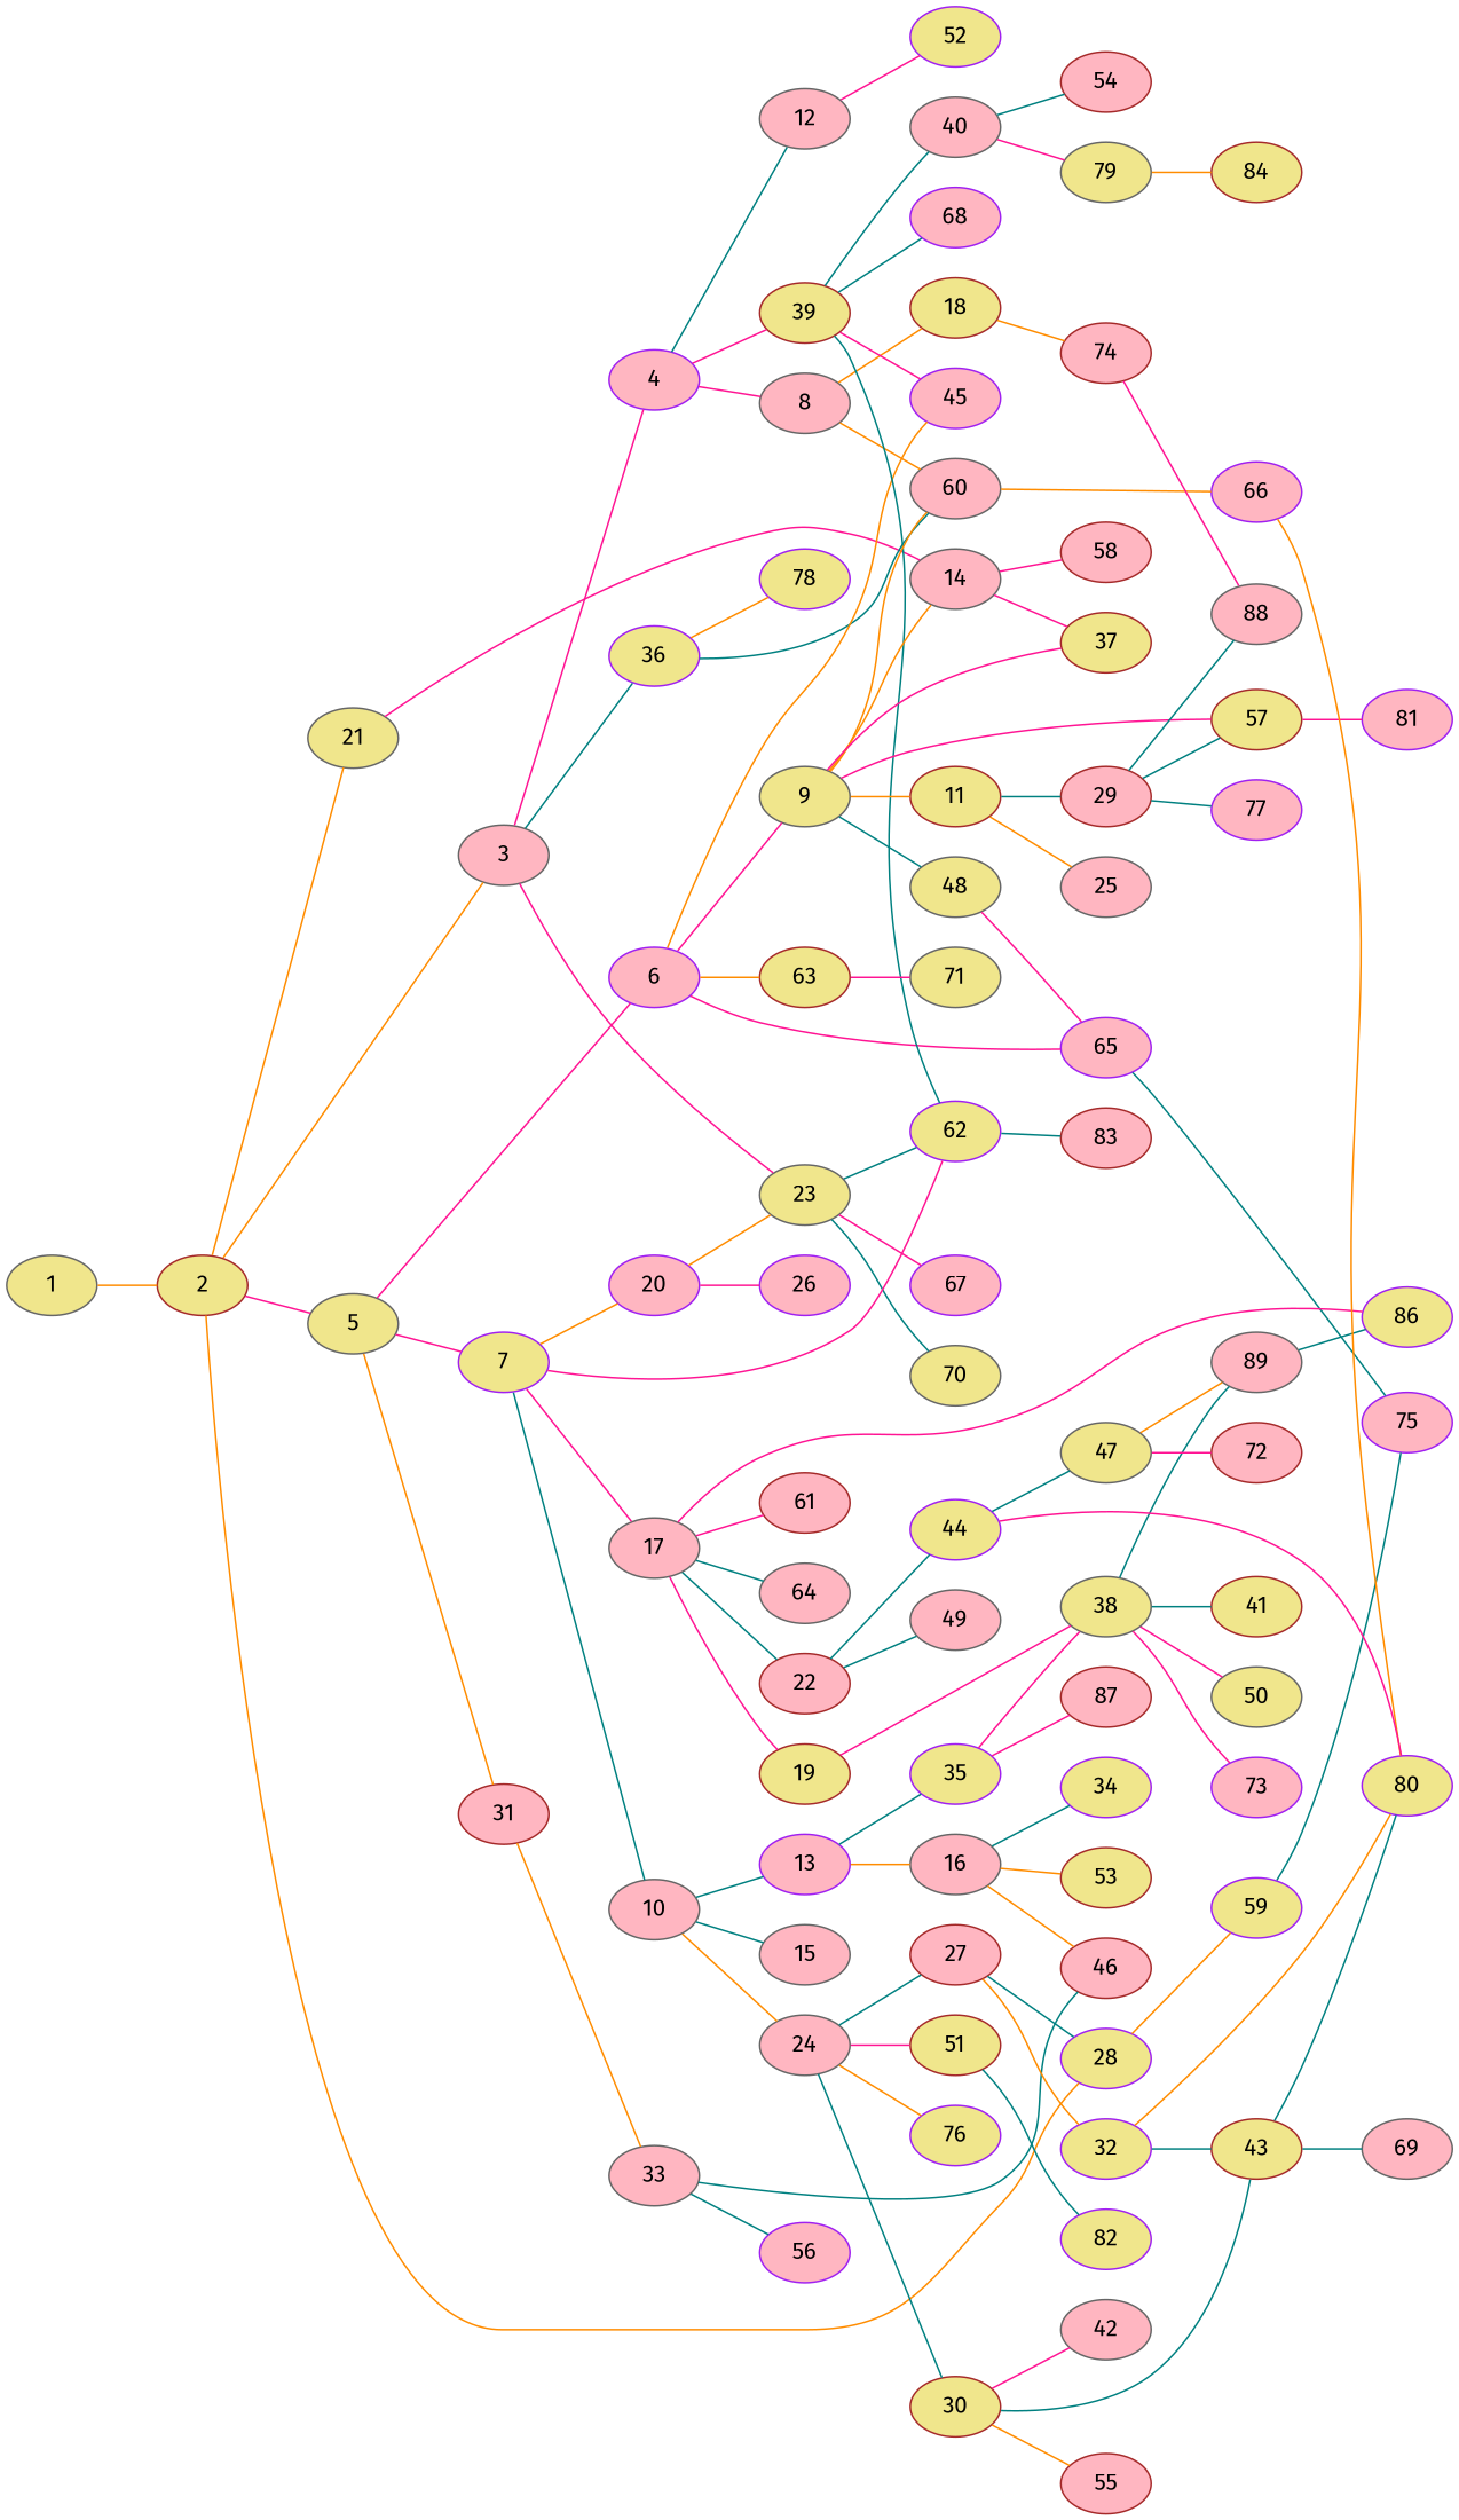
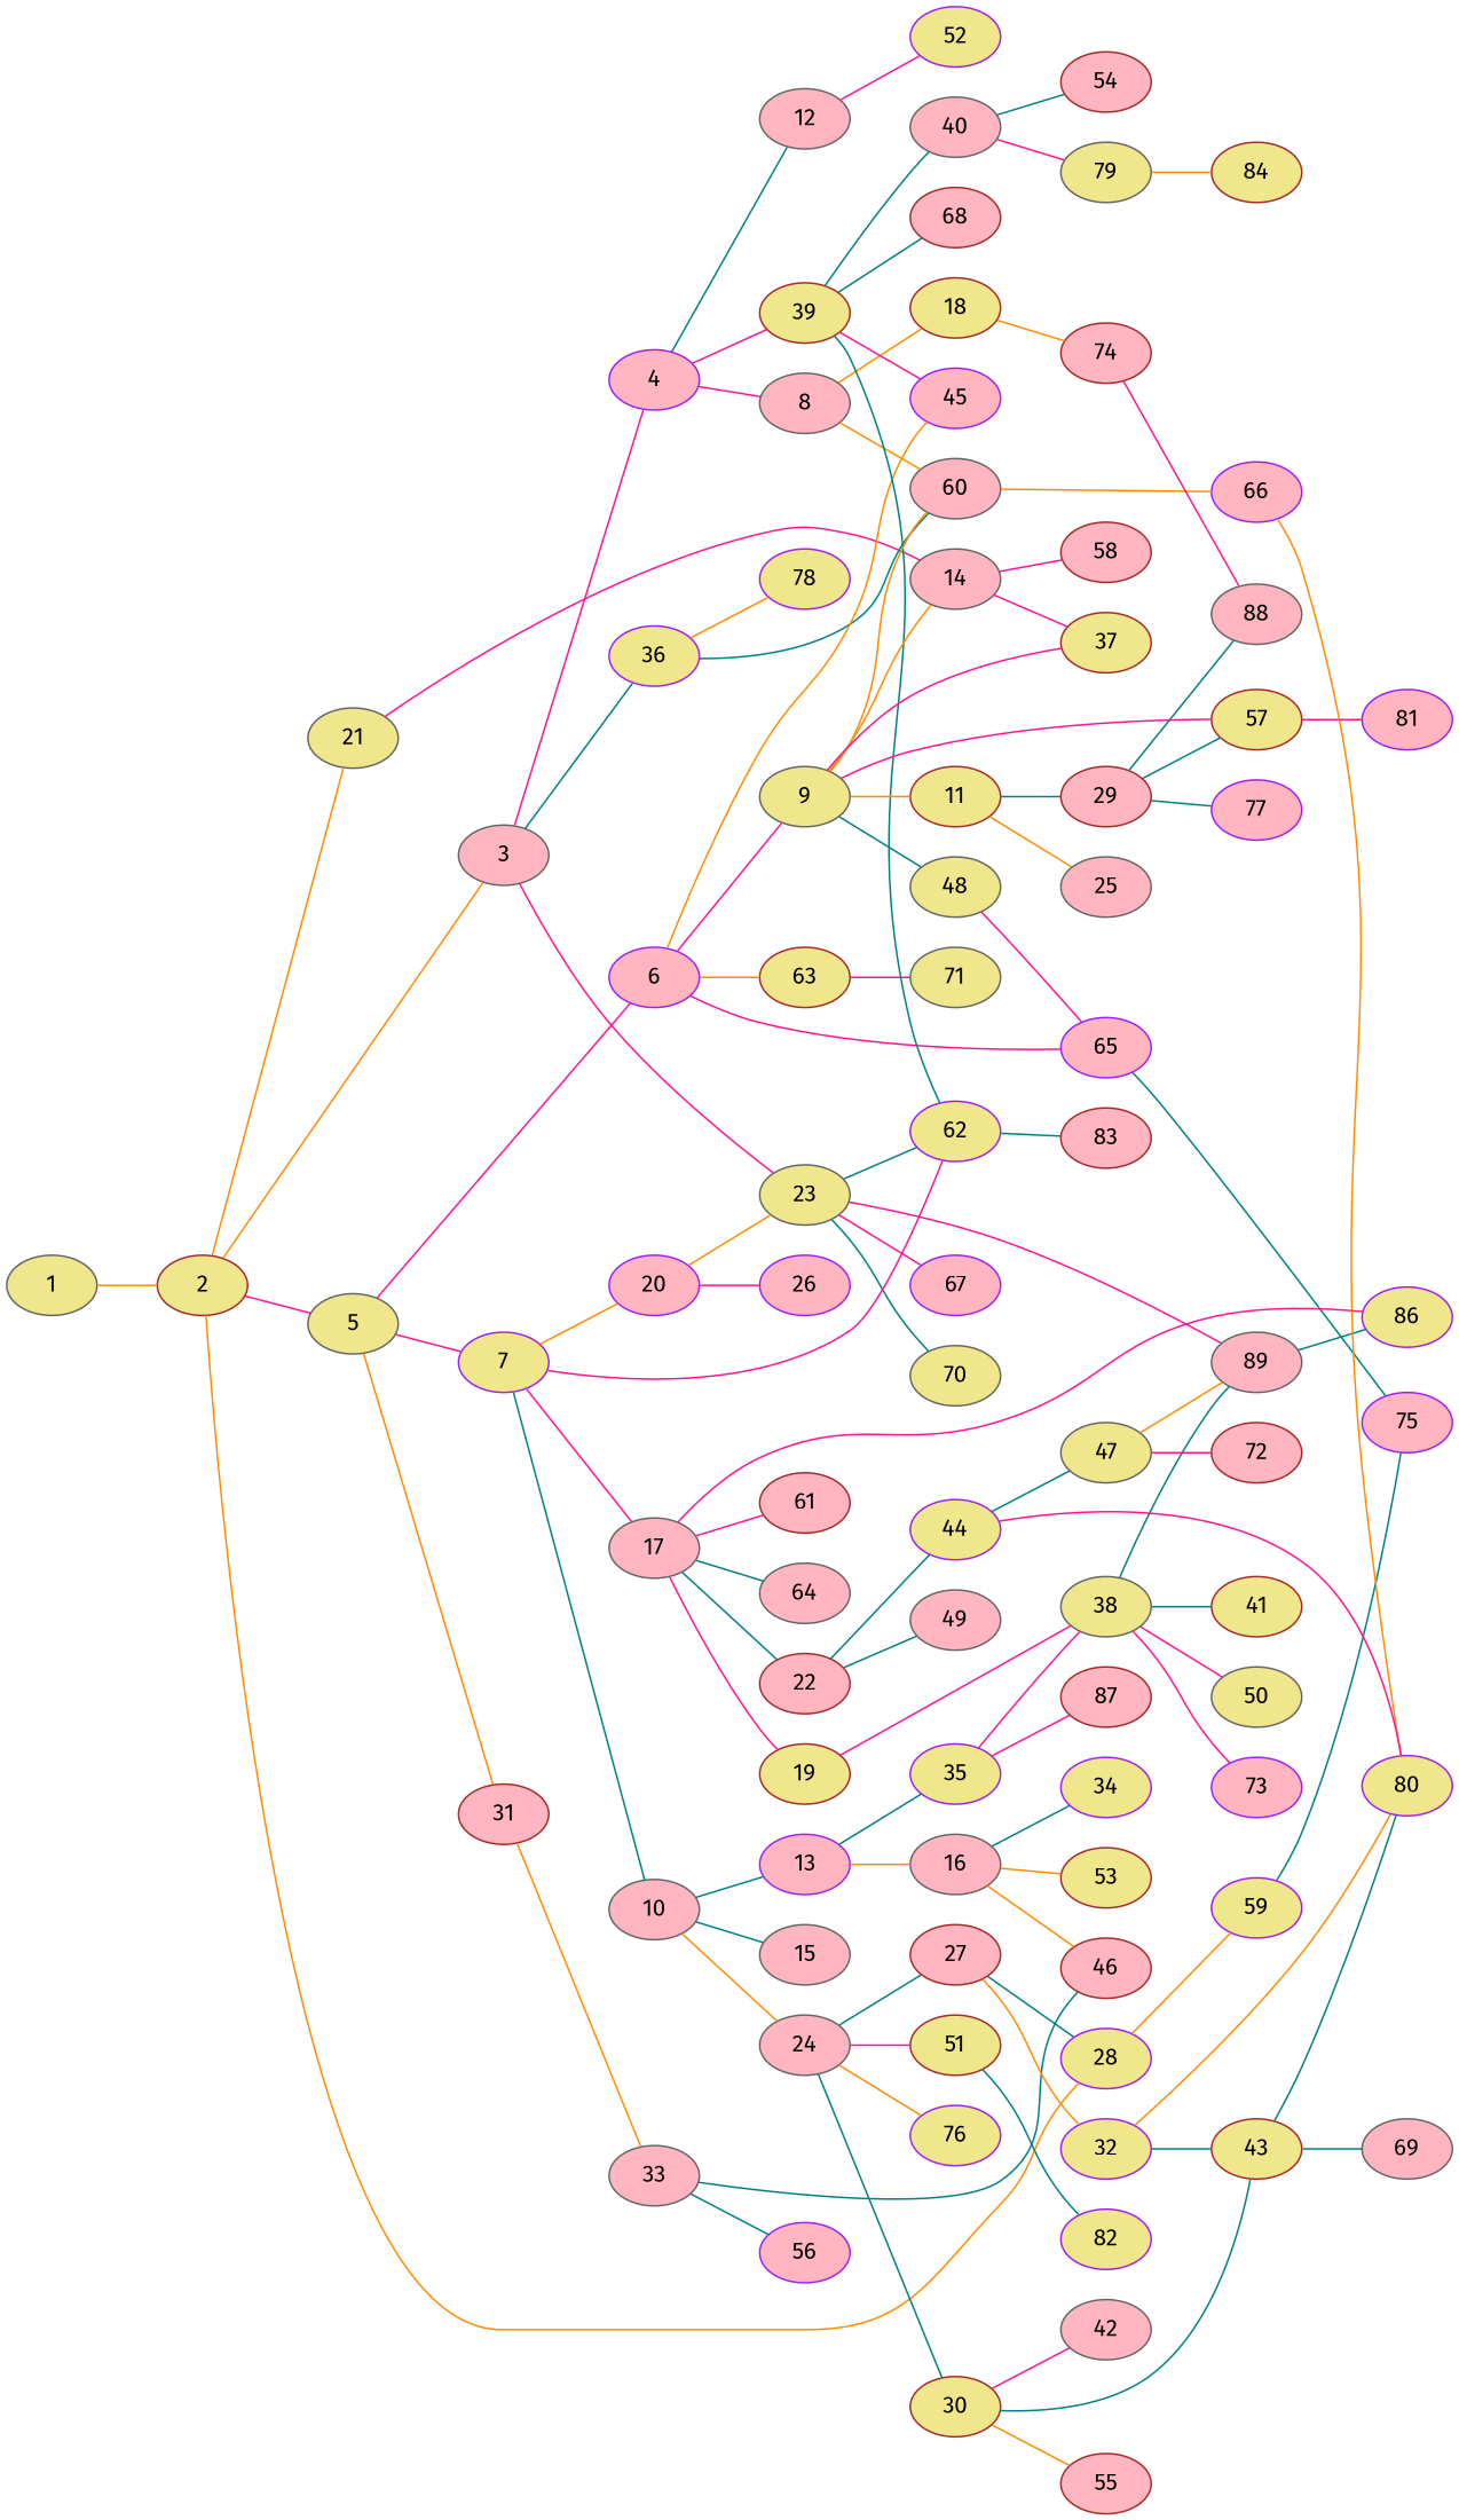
  graph {
    fontname="Fira Sans"
    rankdir=LR
    node [color=gray40 fillcolor=lightpink fontname="Fira Sans" style=filled]
    edge [color=teal fontname="Fira Sans"]
    1 [fillcolor=khaki]
    2 [color=brown fillcolor=khaki]
    3
    5 [fillcolor=khaki]
    21 [fillcolor=khaki]
    28 [color=purple fillcolor=khaki]
    4 [color=purple]
    23 [fillcolor=khaki]
    36 [color=purple fillcolor=khaki]
    6 [color=purple]
    7 [color=purple fillcolor=khaki]
    31 [color=brown]
    14
    59 [color=purple fillcolor=khaki]
    8
    12
    39 [color=brown fillcolor=khaki]
    62 [color=purple fillcolor=khaki]
    67 [color=purple]
    70 [fillcolor=khaki]
    n21 [label=89]
    78 [color=purple fillcolor=khaki]
    60
    18 [color=brown fillcolor=khaki]
    52 [color=purple fillcolor=khaki]
    45 [color=purple]
    40
-   68 [color=purple]
+   68 [color=brown]
    9 [fillcolor=khaki]
    63 [color=brown fillcolor=khaki]
    65 [color=purple]
    10
    17
    20 [color=purple]
    33
    11 [color=brown fillcolor=khaki]
    37 [color=brown fillcolor=khaki]
    48 [fillcolor=khaki]
    57 [color=brown fillcolor=khaki]
    71 [fillcolor=khaki]
    75 [color=purple]
    13 [color=purple]
    15
    24
    19 [color=brown fillcolor=khaki]
    22 [color=brown]
    61 [color=brown]
    64
    86 [color=purple fillcolor=khaki]
    26 [color=purple]
    83 [color=brown]
    74 [color=brown]
    66 [color=purple]
    25
    29 [color=brown]
    58 [color=brown]
    81 [color=purple]
    16
    35 [color=purple fillcolor=khaki]
    27 [color=brown]
    30 [color=brown fillcolor=khaki]
    51 [color=brown fillcolor=khaki]
    76 [color=purple fillcolor=khaki]
    77 [color=purple]
    88
    34 [color=purple fillcolor=khaki]
    46 [color=brown]
    53 [color=brown fillcolor=khaki]
    38 [fillcolor=khaki]
    87 [color=brown]
    44 [color=purple fillcolor=khaki]
    49
    41 [color=brown fillcolor=khaki]
    50 [fillcolor=khaki]
    73 [color=purple]
    80 [color=purple fillcolor=khaki]
    47 [fillcolor=khaki]
    32 [color=purple fillcolor=khaki]
    42
    43 [color=brown fillcolor=khaki]
    55 [color=brown]
    82 [color=purple fillcolor=khaki]
    69
    56 [color=purple]
    54 [color=brown]
    79 [fillcolor=khaki]
    84 [color=brown fillcolor=khaki]
    72 [color=brown]
    1 -- 2 [color=darkorange]
    2 -- 3 [color=darkorange]
    2 -- 5 [color=deeppink]
    2 -- 21 [color=darkorange]
    2 -- 28 [color=darkorange]
    3 -- 4 [color=deeppink]
    3 -- 23 [color=deeppink]
    3 -- 36
    5 -- 6 [color=deeppink]
    5 -- 7 [color=deeppink]
    5 -- 31 [color=darkorange]
    21 -- 14 [color=deeppink]
    28 -- 59 [color=darkorange]
    4 -- 8 [color=deeppink]
    4 -- 12
    4 -- 39 [color=deeppink]
    23 -- 62
    23 -- 67 [color=deeppink]
    23 -- 70
+   23 -- n21 [color=deeppink]
    36 -- 78 [color=darkorange]
    36 -- 60
    6 -- 45 [color=darkorange]
    6 -- 9 [color=deeppink]
    6 -- 63 [color=darkorange]
    6 -- 65 [color=deeppink]
    7 -- 62 [color=deeppink]
    7 -- 10
    7 -- 17 [color=deeppink]
    7 -- 20 [color=darkorange]
    31 -- 33 [color=darkorange]
    14 -- 37 [color=deeppink]
    14 -- 58 [color=deeppink]
    59 -- 75
    8 -- 60 [color=darkorange]
    8 -- 18 [color=darkorange]
    12 -- 52 [color=deeppink]
    39 -- 62
    39 -- 45 [color=deeppink]
    39 -- 40
    39 -- 68
    62 -- 83
    n21 -- 86
    60 -- 66 [color=darkorange]
    18 -- 74 [color=darkorange]
    40 -- 54
    40 -- 79 [color=deeppink]
    9 -- 14 [color=darkorange]
    9 -- 60 [color=darkorange]
    9 -- 11 [color=darkorange]
    9 -- 37 [color=deeppink]
    9 -- 48
    9 -- 57 [color=deeppink]
    63 -- 71 [color=deeppink]
    65 -- 75
    10 -- 13
    10 -- 15
    10 -- 24 [color=darkorange]
    17 -- 19 [color=deeppink]
    17 -- 22
    17 -- 61 [color=deeppink]
    17 -- 64
    17 -- 86 [color=deeppink]
    20 -- 23 [color=darkorange]
    20 -- 26 [color=deeppink]
    33 -- 46
    33 -- 56
    11 -- 25 [color=darkorange]
    11 -- 29
    48 -- 65 [color=deeppink]
    57 -- 81 [color=deeppink]
    13 -- 16 [color=darkorange]
    13 -- 35
    24 -- 27
    24 -- 30
    24 -- 51 [color=deeppink]
    24 -- 76 [color=darkorange]
    19 -- 38 [color=deeppink]
    22 -- 44
    22 -- 49
    74 -- 88 [color=deeppink]
    66 -- 80 [color=darkorange]
    29 -- 57
    29 -- 77
    29 -- 88
    16 -- 34
    16 -- 46 [color=darkorange]
    16 -- 53 [color=darkorange]
    35 -- 38 [color=deeppink]
    35 -- 87 [color=deeppink]
    27 -- 28
    27 -- 32 [color=darkorange]
    30 -- 42 [color=deeppink]
    30 -- 43
    30 -- 55 [color=darkorange]
    51 -- 82
    38 -- n21
    38 -- 41
    38 -- 50 [color=deeppink]
    38 -- 73 [color=deeppink]
    44 -- 80 [color=deeppink]
    44 -- 47
    47 -- n21 [color=darkorange]
    47 -- 72 [color=deeppink]
    32 -- 80 [color=darkorange]
    32 -- 43
    43 -- 80
    43 -- 69
    79 -- 84 [color=darkorange]
  }
